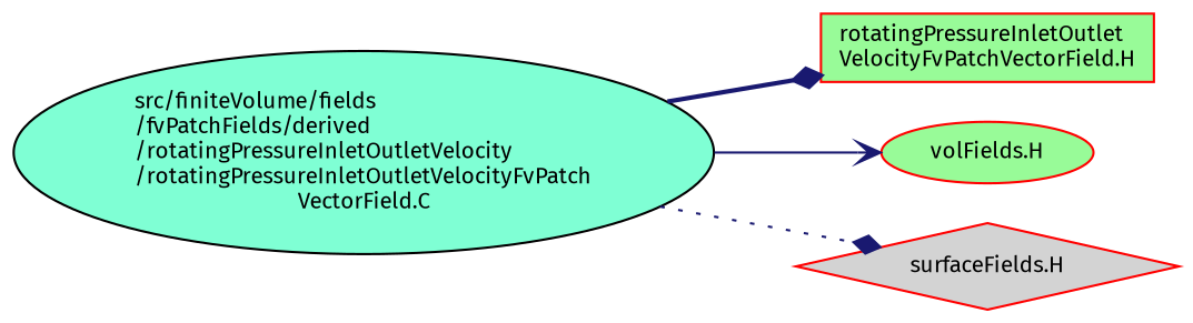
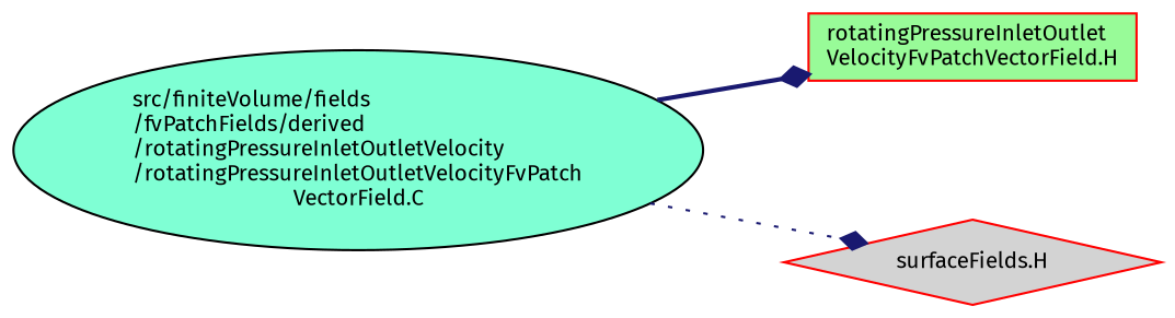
  digraph {
    fontname="Fira Sans"
    rankdir=LR
    node [color=red fillcolor=palegreen fontname="Fira Sans" fontsize=10 shape=ellipse style=filled]
    edge [arrowhead=diamond color=midnightblue fontname="Fira Sans" fontsize=10 labelfontname=FreeSans labelfontsize=10]
    n1 [color=black fillcolor=aquamarine fontcolor=black height=0.2 label="src/finiteVolume/fields\l/fvPatchFields/derived\l/rotatingPressureInletOutletVelocity\l/rotatingPressureInletOutletVelocityFvPatch\lVectorField.C" width=0.4]
    n2 [height=0.2 label="rotatingPressureInletOutlet\lVelocityFvPatchVectorField.H" shape=box width=0.4]
-   n3 [height=0.2 label="volFields.H" width=0.4]
    n4 [fillcolor=lightgrey height=0.2 label="surfaceFields.H" shape=diamond width=0.4]
    n1 -> n2 [style=bold]
-   n1 -> n3 [arrowhead=vee style=solid]
    n1 -> n4 [style=dotted]
  }
